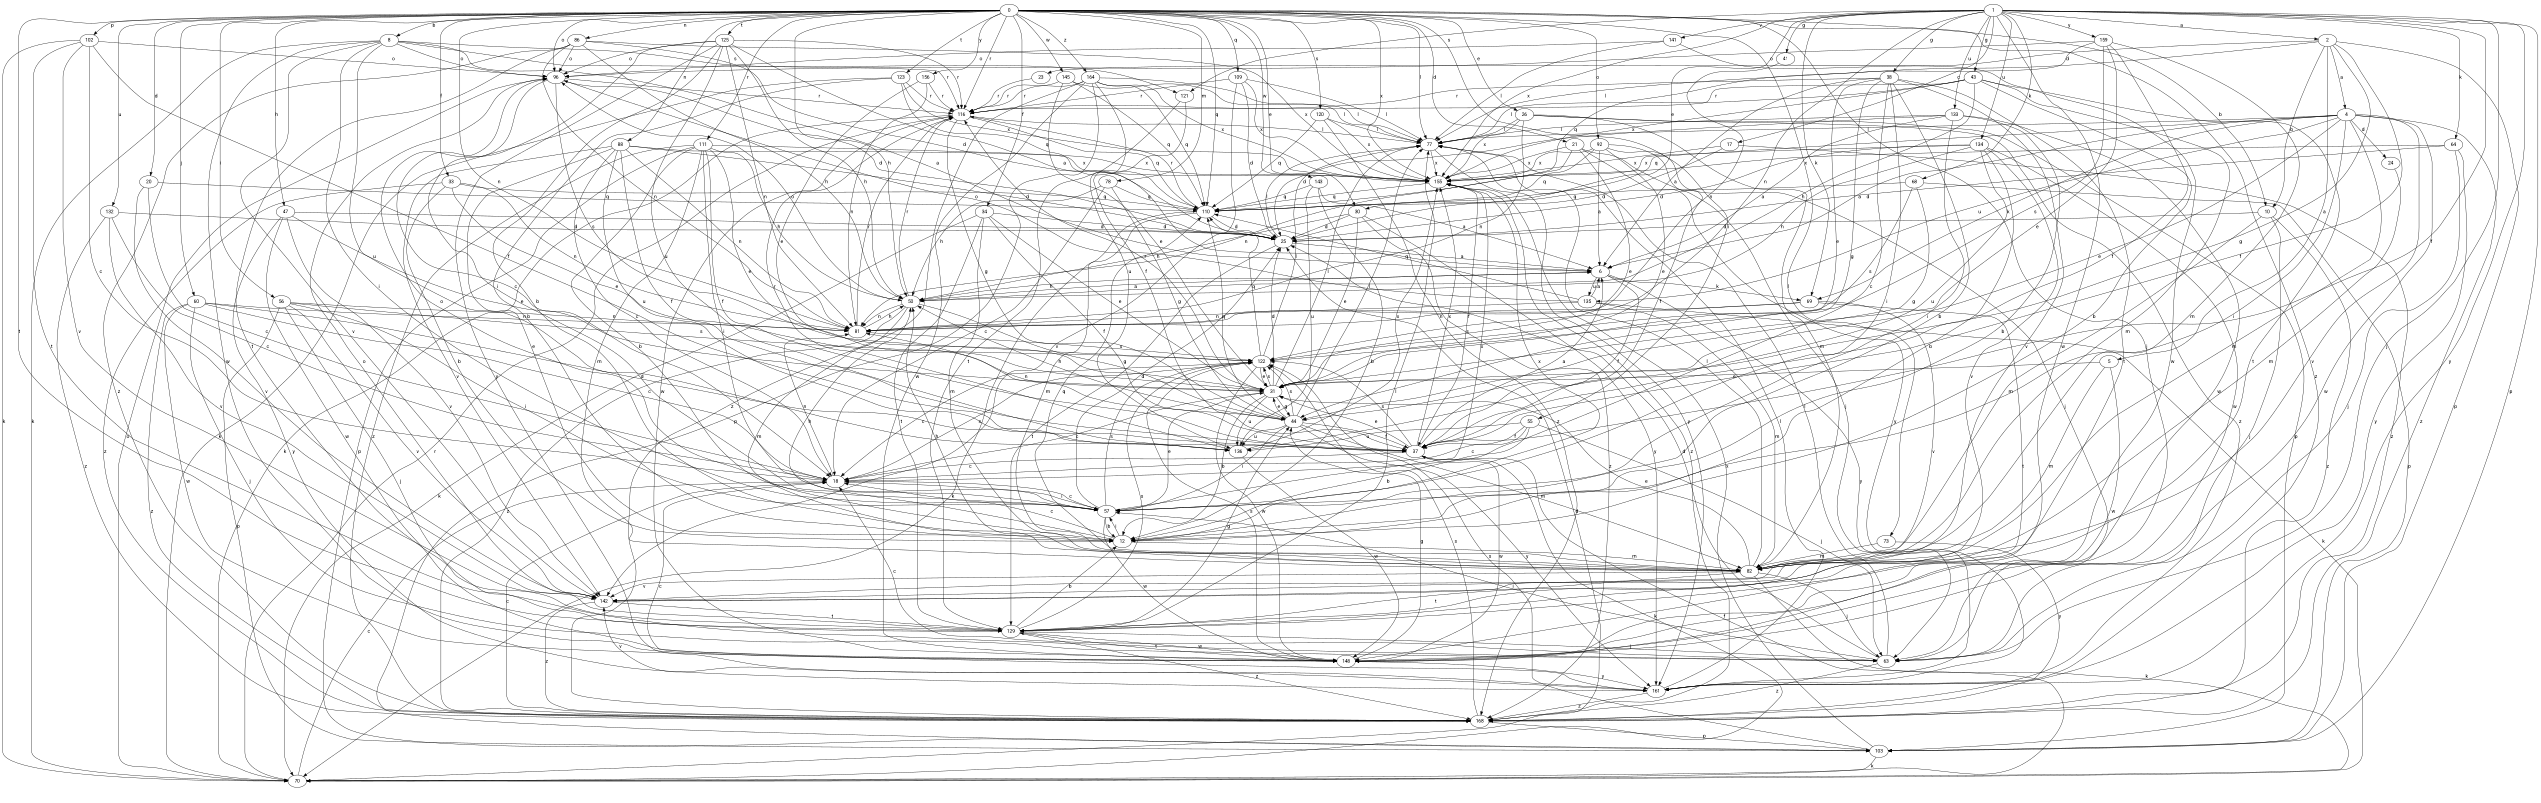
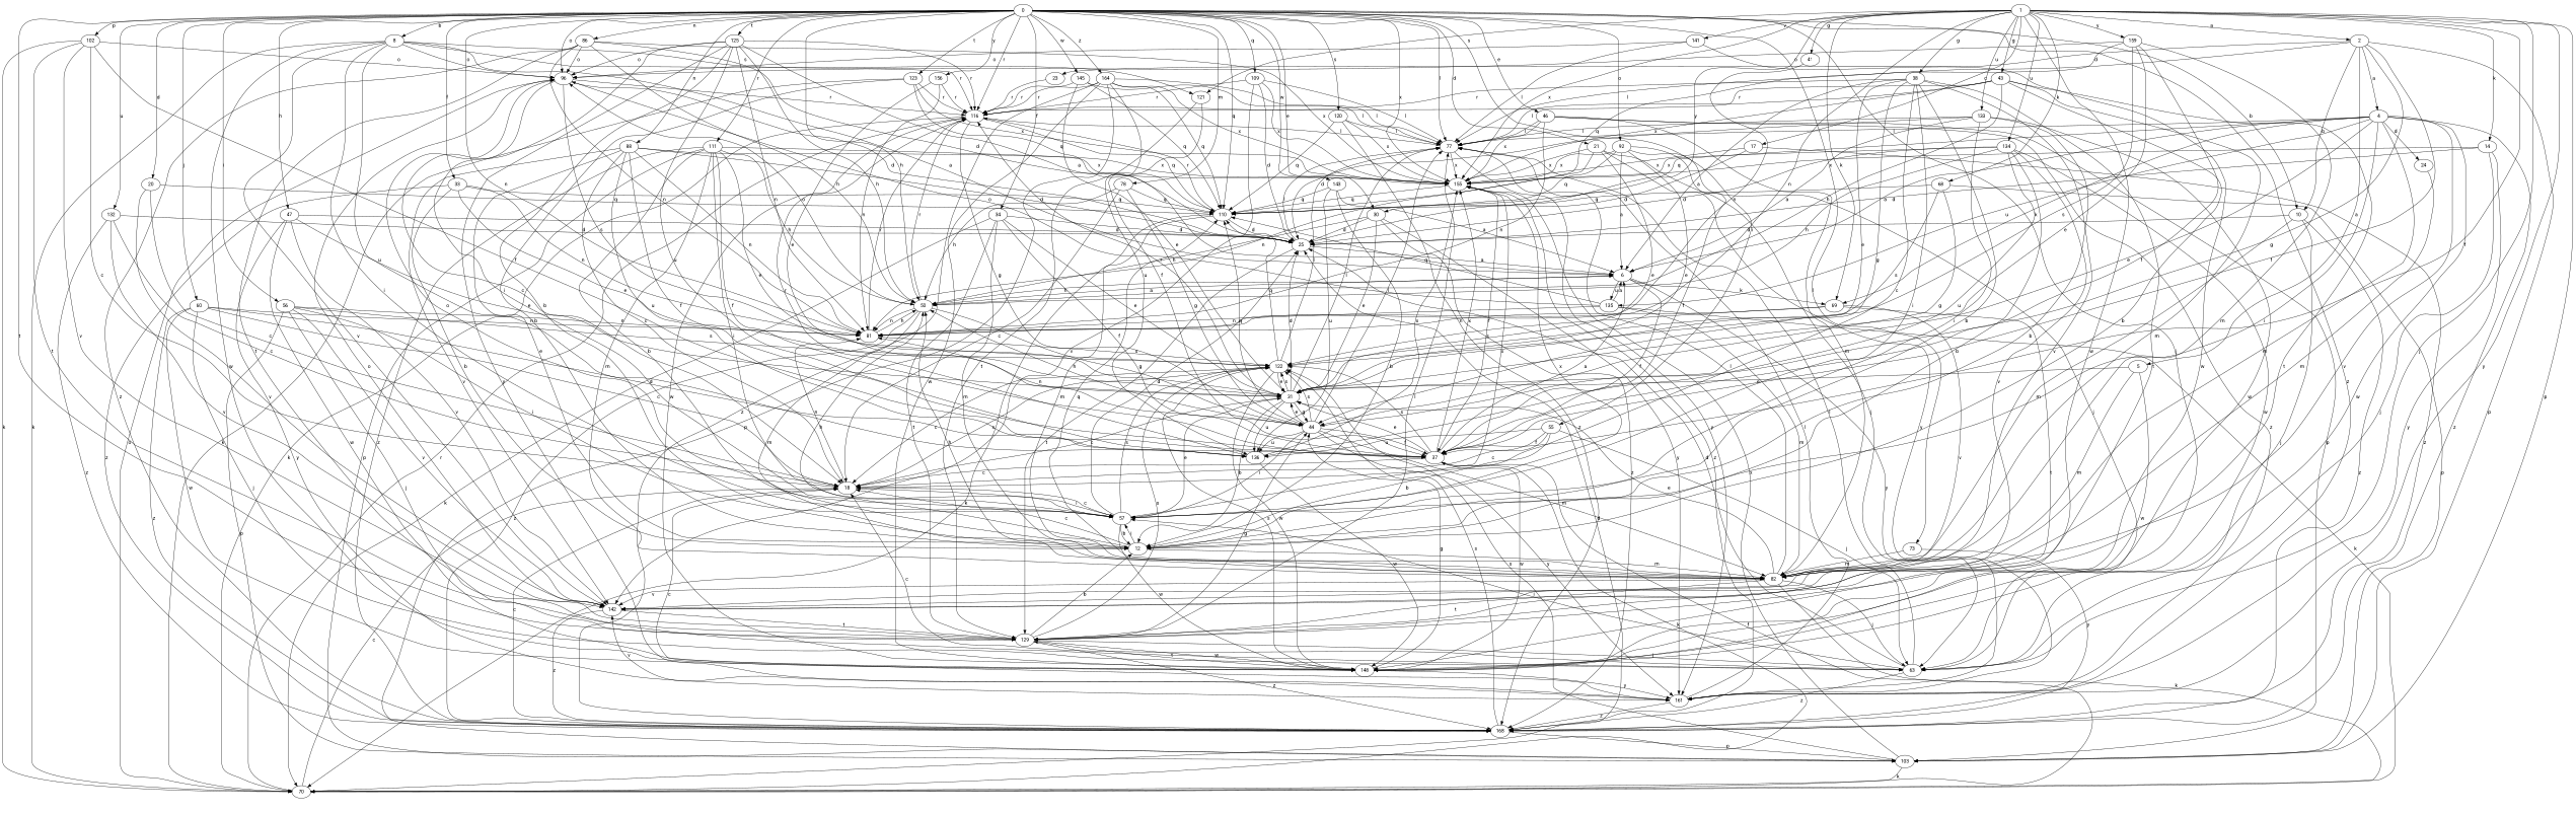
  strict digraph {
    fontname=Roboto
    node [fontname=Roboto]
    edge [fontname=Roboto]
    0
    8
    10
    20
    21
-   26
+   26 [label=46]
    30
    33
    34
    47
    50
    55
    56
    60
    63
    73
    77
    78
    86
    88
    n21 [label=81]
    92
    96
    102
    109
    110
    111
    116
    120
    123
    125
    129
    132
    143
    145
    155
    156
    164
    168
    121
    148
    6
    57
    142
    70
    136
    82
    25
    18
    161
    31
    103
    12
    37
    44
    122
    1
    2
    17
    38
    41
    43
-   64
+   64 [label=14]
    68
    69
    133
    134
    141
    159
    4
    5
    23
    24
    135
    0 -> 8 [label=b]
    0 -> 10 [label=b]
    0 -> 20 [label=d]
    0 -> 21 [label=d]
    0 -> 26 [label=e]
    0 -> 30 [label=e]
    0 -> 33 [label=f]
    0 -> 34 [label=f]
    0 -> 47 [label=h]
    0 -> 50 [label=h]
    0 -> 55 [label=i]
    0 -> 56 [label=i]
    0 -> 60 [label=j]
    0 -> 63 [label=j]
    0 -> 73 [label=l]
    0 -> 77 [label=l]
    0 -> 78 [label=m]
    0 -> 86 [label=n]
    0 -> 88 [label=n]
    0 -> n21 [label=n]
    0 -> 92 [label=o]
    0 -> 96 [label=o]
    0 -> 102 [label=p]
    0 -> 109 [label=q]
    0 -> 110 [label=q]
    0 -> 111 [label=r]
    0 -> 116 [label=r]
    0 -> 120 [label=s]
    0 -> 123 [label=t]
    0 -> 125 [label=t]
    0 -> 129 [label=t]
    0 -> 132 [label=u]
    0 -> 143 [label=w]
    0 -> 145 [label=w]
    0 -> 155 [label=x]
    0 -> 156 [label=y]
    0 -> 164 [label=z]
    0 -> 168 [label=z]
    8 -> 96 [label=o]
    8 -> 116 [label=r]
    8 -> 121 [label=s]
    8 -> 148 [label=w]
    8 -> 6 [label=a]
    8 -> 57 [label=i]
    8 -> 142 [label=v]
    8 -> 70 [label=k]
    8 -> 136 [label=u]
    10 -> 63 [label=j]
    10 -> 168 [label=z]
    10 -> 82 [label=m]
    10 -> 25 [label=d]
    20 -> 110 [label=q]
    20 -> 142 [label=v]
    20 -> 18 [label=c]
    21 -> 63 [label=j]
    21 -> n21 [label=n]
    21 -> 155 [label=x]
    21 -> 161 [label=y]
    21 -> 31 [label=e]
    26 -> 77 [label=l]
    26 -> n21 [label=n]
    26 -> 155 [label=x]
    26 -> 168 [label=z]
    26 -> 82 [label=m]
    26 -> 103 [label=p]
    30 -> 50 [label=h]
    30 -> 168 [label=z]
    30 -> 25 [label=d]
    30 -> 161 [label=y]
    30 -> 31 [label=e]
    33 -> n21 [label=n]
    33 -> 110 [label=q]
    33 -> 168 [label=z]
    33 -> 31 [label=e]
    33 -> 12 [label=b]
    34 -> 129 [label=t]
    34 -> 70 [label=k]
    34 -> 82 [label=m]
    34 -> 25 [label=d]
    34 -> 31 [label=e]
    34 -> 37 [label=f]
    47 -> 148 [label=w]
    47 -> 142 [label=v]
    47 -> 25 [label=d]
    47 -> 161 [label=y]
    47 -> 31 [label=e]
    50 -> n21 [label=n]
    50 -> 96 [label=o]
    50 -> 116 [label=r]
    50 -> 168 [label=z]
    50 -> 6 [label=a]
    50 -> 82 [label=m]
    50 -> 44 [label=g]
    55 -> 63 [label=j]
    55 -> 136 [label=u]
    55 -> 18 [label=c]
    55 -> 12 [label=b]
    55 -> 37 [label=f]
    56 -> 63 [label=j]
    56 -> n21 [label=n]
    56 -> 57 [label=i]
    56 -> 142 [label=v]
    56 -> 103 [label=p]
    56 -> 122 [label=s]
    60 -> 63 [label=j]
    60 -> n21 [label=n]
    60 -> 168 [label=z]
    60 -> 148 [label=w]
    60 -> 18 [label=c]
    60 -> 37 [label=d]
    63 -> 77 [label=l]
    63 -> 168 [label=z]
    63 -> 57 [label=i]
    63 -> 25 [label=d]
    63 -> 18 [label=c]
    73 -> 82 [label=m]
    73 -> 161 [label=y]
    77 -> 155 [label=x]
    77 -> 161 [label=y]
    78 -> 50 [label=h]
    78 -> 110 [label=q]
    78 -> 18 [label=c]
    78 -> 44 [label=g]
    86 -> 50 [label=h]
    86 -> n21 [label=n]
    86 -> 96 [label=o]
    86 -> 129 [label=t]
    86 -> 155 [label=x]
    86 -> 168 [label=z]
    86 -> 25 [label=d]
    88 -> n21 [label=n]
    88 -> 155 [label=x]
    88 -> 142 [label=v]
    88 -> 136 [label=u]
    88 -> 25 [label=d]
    88 -> 18 [label=c]
    88 -> 12 [label=e]
    88 -> 37 [label=f]
    n21 -> 50 [label=h]
    n21 -> 116 [label=r]
    n21 -> 122 [label=s]
    92 -> 63 [label=j]
    92 -> 110 [label=q]
    92 -> 155 [label=x]
    92 -> 6 [label=a]
    92 -> 31 [label=e]
    92 -> 37 [label=f]
    96 -> 116 [label=r]
    96 -> 25 [label=d]
    96 -> 18 [label=c]
    96 -> 122 [label=s]
    102 -> 96 [label=o]
    102 -> 129 [label=t]
    102 -> 142 [label=v]
    102 -> 70 [label=k]
    102 -> 18 [label=c]
    102 -> 37 [label=f]
    109 -> 77 [label=l]
    109 -> 116 [label=r]
    109 -> 155 [label=x]
    109 -> 142 [label=v]
    109 -> 25 [label=d]
    110 -> 116 [label=r]
    110 -> 70 [label=k]
    110 -> 82 [label=m]
    110 -> 25 [label=d]
    111 -> 50 [label=h]
    111 -> 155 [label=x]
    111 -> 168 [label=z]
    111 -> 57 [label=i]
    111 -> 82 [label=m]
    111 -> 31 [label=e]
    111 -> 103 [label=p]
    111 -> 12 [label=b]
    111 -> 37 [label=f]
    116 -> 77 [label=l]
    116 -> 110 [label=q]
    116 -> 148 [label=w]
    116 -> 70 [label=k]
    116 -> 44 [label=g]
    120 -> 77 [label=l]
    120 -> 110 [label=q]
    120 -> 155 [label=x]
    120 -> 168 [label=z]
    123 -> 110 [label=q]
    123 -> 116 [label=r]
    123 -> 155 [label=x]
    123 -> 70 [label=k]
    123 -> 12 [label=b]
    125 -> 50 [label=h]
    125 -> n21 [label=n]
    125 -> 96 [label=o]
    125 -> 116 [label=r]
    125 -> 6 [label=a]
    125 -> 57 [label=i]
    125 -> 136 [label=u]
    125 -> 161 [label=y]
    125 -> 12 [label=b]
    129 -> 63 [label=j]
    129 -> 77 [label=l]
    129 -> 96 [label=o]
    129 -> 168 [label=z]
    129 -> 148 [label=w]
    129 -> 12 [label=b]
    129 -> 44 [label=g]
    129 -> 122 [label=s]
    132 -> 168 [label=z]
    132 -> 142 [label=v]
    132 -> 25 [label=d]
    132 -> 18 [label=c]
    143 -> 110 [label=q]
    143 -> 6 [label=a]
    143 -> 136 [label=u]
    143 -> 12 [label=b]
    145 -> 77 [label=l]
    145 -> 110 [label=q]
    145 -> 116 [label=r]
    145 -> 31 [label=e]
    155 -> 110 [label=q]
    155 -> 168 [label=z]
    155 -> 37 [label=f]
    156 -> n21 [label=n]
    156 -> 116 [label=r]
    156 -> 31 [label=e]
    164 -> 77 [label=l]
    164 -> 110 [label=q]
    164 -> 116 [label=r]
    164 -> 155 [label=x]
    164 -> 168 [label=z]
    164 -> 148 [label=w]
    164 -> 136 [label=u]
    164 -> 103 [label=p]
    168 -> 18 [label=c]
    168 -> 103 [label=p]
    168 -> 122 [label=s]
    121 -> 129 [label=t]
    121 -> 37 [label=f]
    148 -> 129 [label=t]
    148 -> 161 [label=y]
    148 -> 44 [label=g]
    148 -> 122 [label=s]
    6 -> 50 [label=h]
    6 -> 161 [label=y]
    6 -> 37 [label=f]
    6 -> 69 [label=k]
    6 -> 135 [label=u]
    57 -> 96 [label=o]
    57 -> 155 [label=x]
    57 -> 148 [label=w]
    57 -> 25 [label=d]
    57 -> 18 [label=c]
    57 -> 31 [label=e]
    57 -> 12 [label=b]
    57 -> 122 [label=s]
    142 -> 129 [label=t]
    142 -> 168 [label=z]
    70 -> 96 [label=o]
    70 -> 116 [label=r]
    70 -> 25 [label=d]
    70 -> 18 [label=c]
    70 -> 37 [label=f]
    136 -> 116 [label=r]
    136 -> 155 [label=x]
    136 -> 148 [label=w]
    82 -> 50 [label=h]
    82 -> 63 [label=j]
    82 -> 77 [label=l]
    82 -> 110 [label=q]
    82 -> 129 [label=t]
    82 -> 142 [label=v]
    82 -> 70 [label=k]
    82 -> 31 [label=e]
    25 -> 77 [label=l]
    25 -> 129 [label=t]
    25 -> 6 [label=a]
    18 -> n21 [label=n]
    18 -> 57 [label=i]
    18 -> 122 [label=s]
    161 -> 77 [label=l]
    161 -> 168 [label=z]
    161 -> 142 [label=v]
    161 -> 18 [label=c]
    31 -> 77 [label=l]
    31 -> 116 [label=r]
    31 -> 136 [label=u]
    31 -> 25 [label=d]
    31 -> 18 [label=c]
    31 -> 12 [label=b]
    31 -> 44 [label=g]
    31 -> 122 [label=s]
    103 -> 155 [label=x]
    103 -> 70 [label=k]
    103 -> 122 [label=s]
    12 -> 50 [label=h]
    12 -> 155 [label=x]
    12 -> 57 [label=i]
    12 -> 82 [label=m]
    12 -> 18 [label=c]
    37 -> 155 [label=x]
    37 -> 148 [label=w]
    37 -> 6 [label=a]
    37 -> 70 [label=k]
    37 -> 18 [label=c]
    37 -> 31 [label=e]
    37 -> 122 [label=s]
    44 -> 50 [label=h]
    44 -> 77 [label=l]
    44 -> n21 [label=n]
    44 -> 110 [label=q]
    44 -> 57 [label=i]
    44 -> 136 [label=u]
    44 -> 82 [label=m]
    44 -> 161 [label=y]
    44 -> 31 [label=e]
    44 -> 37 [label=f]
    44 -> 122 [label=s]
    122 -> 77 [label=l]
    122 -> 110 [label=q]
    122 -> 148 [label=w]
    122 -> 18 [label=c]
    122 -> 31 [label=e]
-   1 -> 30 [label=e]
+   1 -> 30 [label=y]
    1 -> 63 [label=j]
    1 -> n21 [label=n]
    1 -> 155 [label=x]
    1 -> 121 [label=s]
    1 -> 148 [label=w]
    1 -> 161 [label=y]
    1 -> 103 [label=p]
    1 -> 37 [label=f]
    1 -> 2 [label=a]
    1 -> 17 [label=c]
    1 -> 38 [label=g]
    1 -> 41 [label=g]
    1 -> 43 [label=g]
    1 -> 64 [label=k]
    1 -> 68 [label=k]
    1 -> 69 [label=k]
    1 -> 133 [label=u]
    1 -> 134 [label=u]
    1 -> 141 [label=v]
    1 -> 159 [label=y]
    2 -> 10 [label=b]
    2 -> 77 [label=l]
    2 -> 103 [label=p]
    2 -> 37 [label=f]
    2 -> 44 [label=g]
    2 -> 4 [label=a]
    2 -> 5 [label=a]
    2 -> 23 [label=d]
    17 -> 155 [label=x]
    17 -> 168 [label=z]
    17 -> 25 [label=d]
    38 -> 116 [label=r]
    38 -> 129 [label=t]
    38 -> 6 [label=a]
    38 -> 57 [label=i]
    38 -> 142 [label=v]
    38 -> 18 [label=c]
    38 -> 31 [label=e]
    38 -> 12 [label=b]
    38 -> 44 [label=g]
    41 -> n21 [label=n]
    43 -> 50 [label=h]
    43 -> 77 [label=l]
    43 -> 116 [label=r]
    43 -> 129 [label=t]
    43 -> 155 [label=x]
    43 -> 82 [label=m]
    43 -> 12 [label=b]
    64 -> 63 [label=j]
    64 -> 155 [label=x]
    64 -> 25 [label=d]
    64 -> 161 [label=y]
    68 -> 110 [label=q]
    68 -> 103 [label=p]
    68 -> 44 [label=g]
    68 -> 122 [label=s]
    69 -> n21 [label=n]
    69 -> 129 [label=t]
    69 -> 142 [label=v]
    69 -> 122 [label=s]
    133 -> 77 [label=l]
    133 -> 148 [label=w]
    133 -> 6 [label=a]
    133 -> 57 [label=i]
    133 -> 25 [label=d]
    133 -> 12 [label=b]
    134 -> 50 [label=h]
    134 -> 155 [label=x]
    134 -> 148 [label=w]
    134 -> 142 [label=v]
    134 -> 136 [label=u]
    134 -> 25 [label=d]
    134 -> 12 [label=b]
    141 -> 77 [label=l]
    141 -> 96 [label=o]
    141 -> 148 [label=w]
    159 -> 96 [label=o]
    159 -> 110 [label=q]
    159 -> 82 [label=m]
    159 -> 31 [label=e]
    159 -> 37 [label=f]
    159 -> 122 [label=s]
    4 -> 77 [label=l]
    4 -> 110 [label=q]
    4 -> 168 [label=z]
    4 -> 148 [label=w]
    4 -> 6 [label=a]
    4 -> 57 [label=i]
    4 -> 142 [label=v]
    4 -> 82 [label=m]
    4 -> 31 [label=e]
    4 -> 69 [label=k]
    4 -> 24 [label=d]
    4 -> 135 [label=u]
    5 -> 148 [label=w]
    5 -> 82 [label=m]
    5 -> 31 [label=e]
    23 -> 116 [label=r]
    24 -> 82 [label=m]
    135 -> n21 [label=n]
    135 -> 96 [label=o]
    135 -> 110 [label=q]
    135 -> 6 [label=a]
    135 -> 70 [label=k]
    135 -> 82 [label=m]
  }
